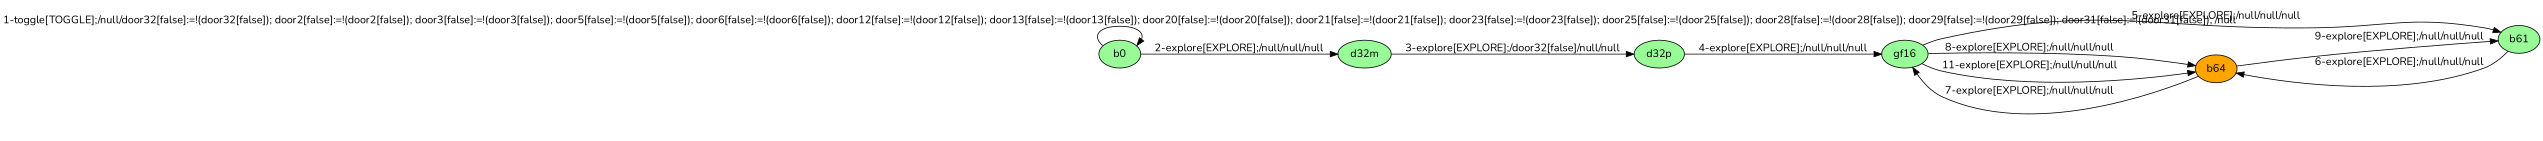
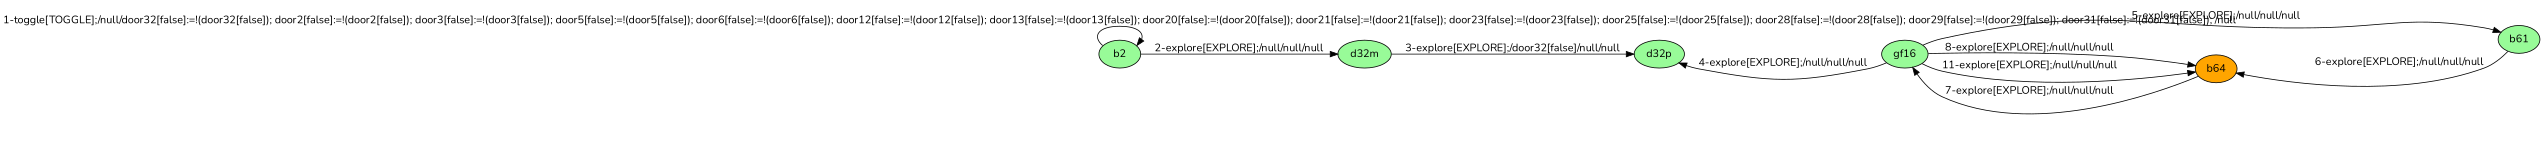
  digraph {
    fontname=Nunito
    rankdir=LR
    node [fillcolor=palegreen fontname=Nunito style=filled]
    edge [fontname=Nunito]
-   b0
+   b0 [label=b2]
    d32m
    d32p
    gf16
    b61
    n6 [fillcolor=orange label=b64]
    b0 -> b0 [label="1-toggle[TOGGLE];/null/door32[false]:=!(door32[false]); door2[false]:=!(door2[false]); door3[false]:=!(door3[false]); door5[false]:=!(door5[false]); door6[false]:=!(door6[false]); door12[false]:=!(door12[false]); door13[false]:=!(door13[false]); door20[false]:=!(door20[false]); door21[false]:=!(door21[false]); door23[false]:=!(door23[false]); door25[false]:=!(door25[false]); door28[false]:=!(door28[false]); door29[false]:=!(door29[false]); door31[false]:=!(door31[false]); /null"]
    b0 -> d32m [label="2-explore[EXPLORE];/null/null/null"]
    d32m -> d32p [label="3-explore[EXPLORE];/door32[false]/null/null"]
-   d32p -> gf16 [label="4-explore[EXPLORE];/null/null/null"]
+   gf16 -> d32p [label="4-explore[EXPLORE];/null/null/null"]
    gf16 -> b61 [label="5-explore[EXPLORE];/null/null/null"]
    gf16 -> n6 [label="8-explore[EXPLORE];/null/null/null"]
    gf16 -> n6 [label="11-explore[EXPLORE];/null/null/null"]
    b61 -> n6 [label="6-explore[EXPLORE];/null/null/null"]
    n6 -> gf16 [label="7-explore[EXPLORE];/null/null/null"]
-   n6 -> b61 [label="9-explore[EXPLORE];/null/null/null"]
  }
